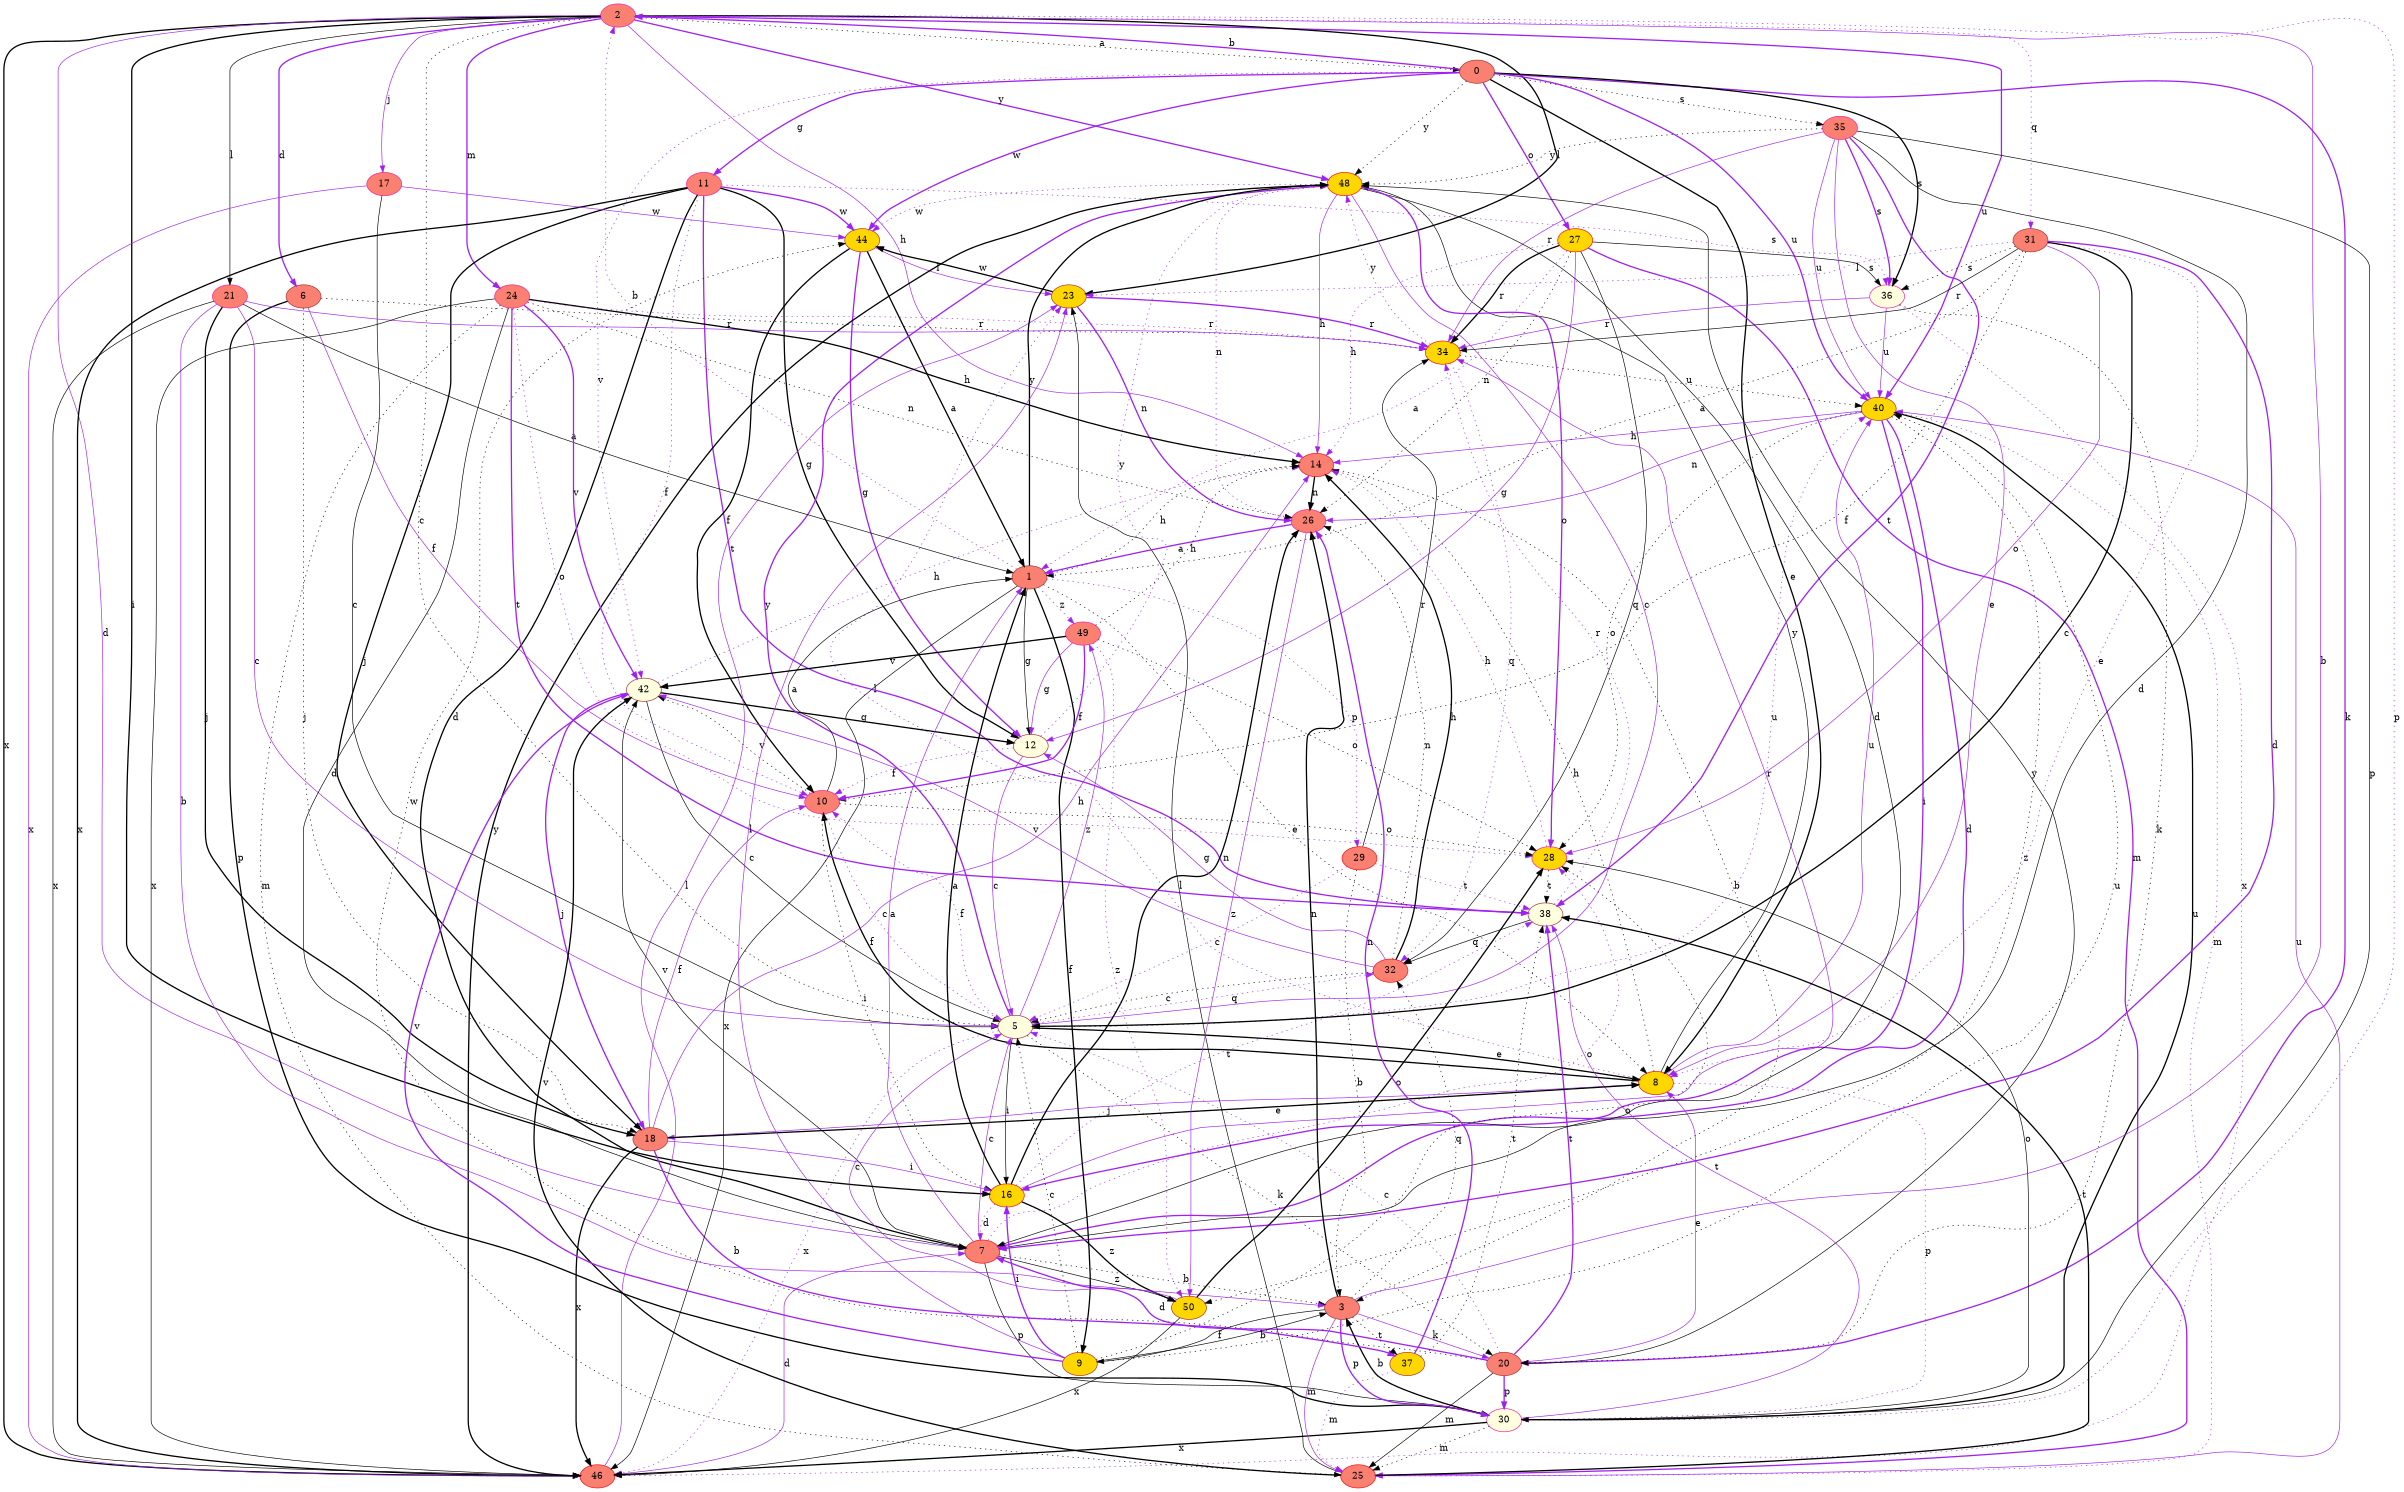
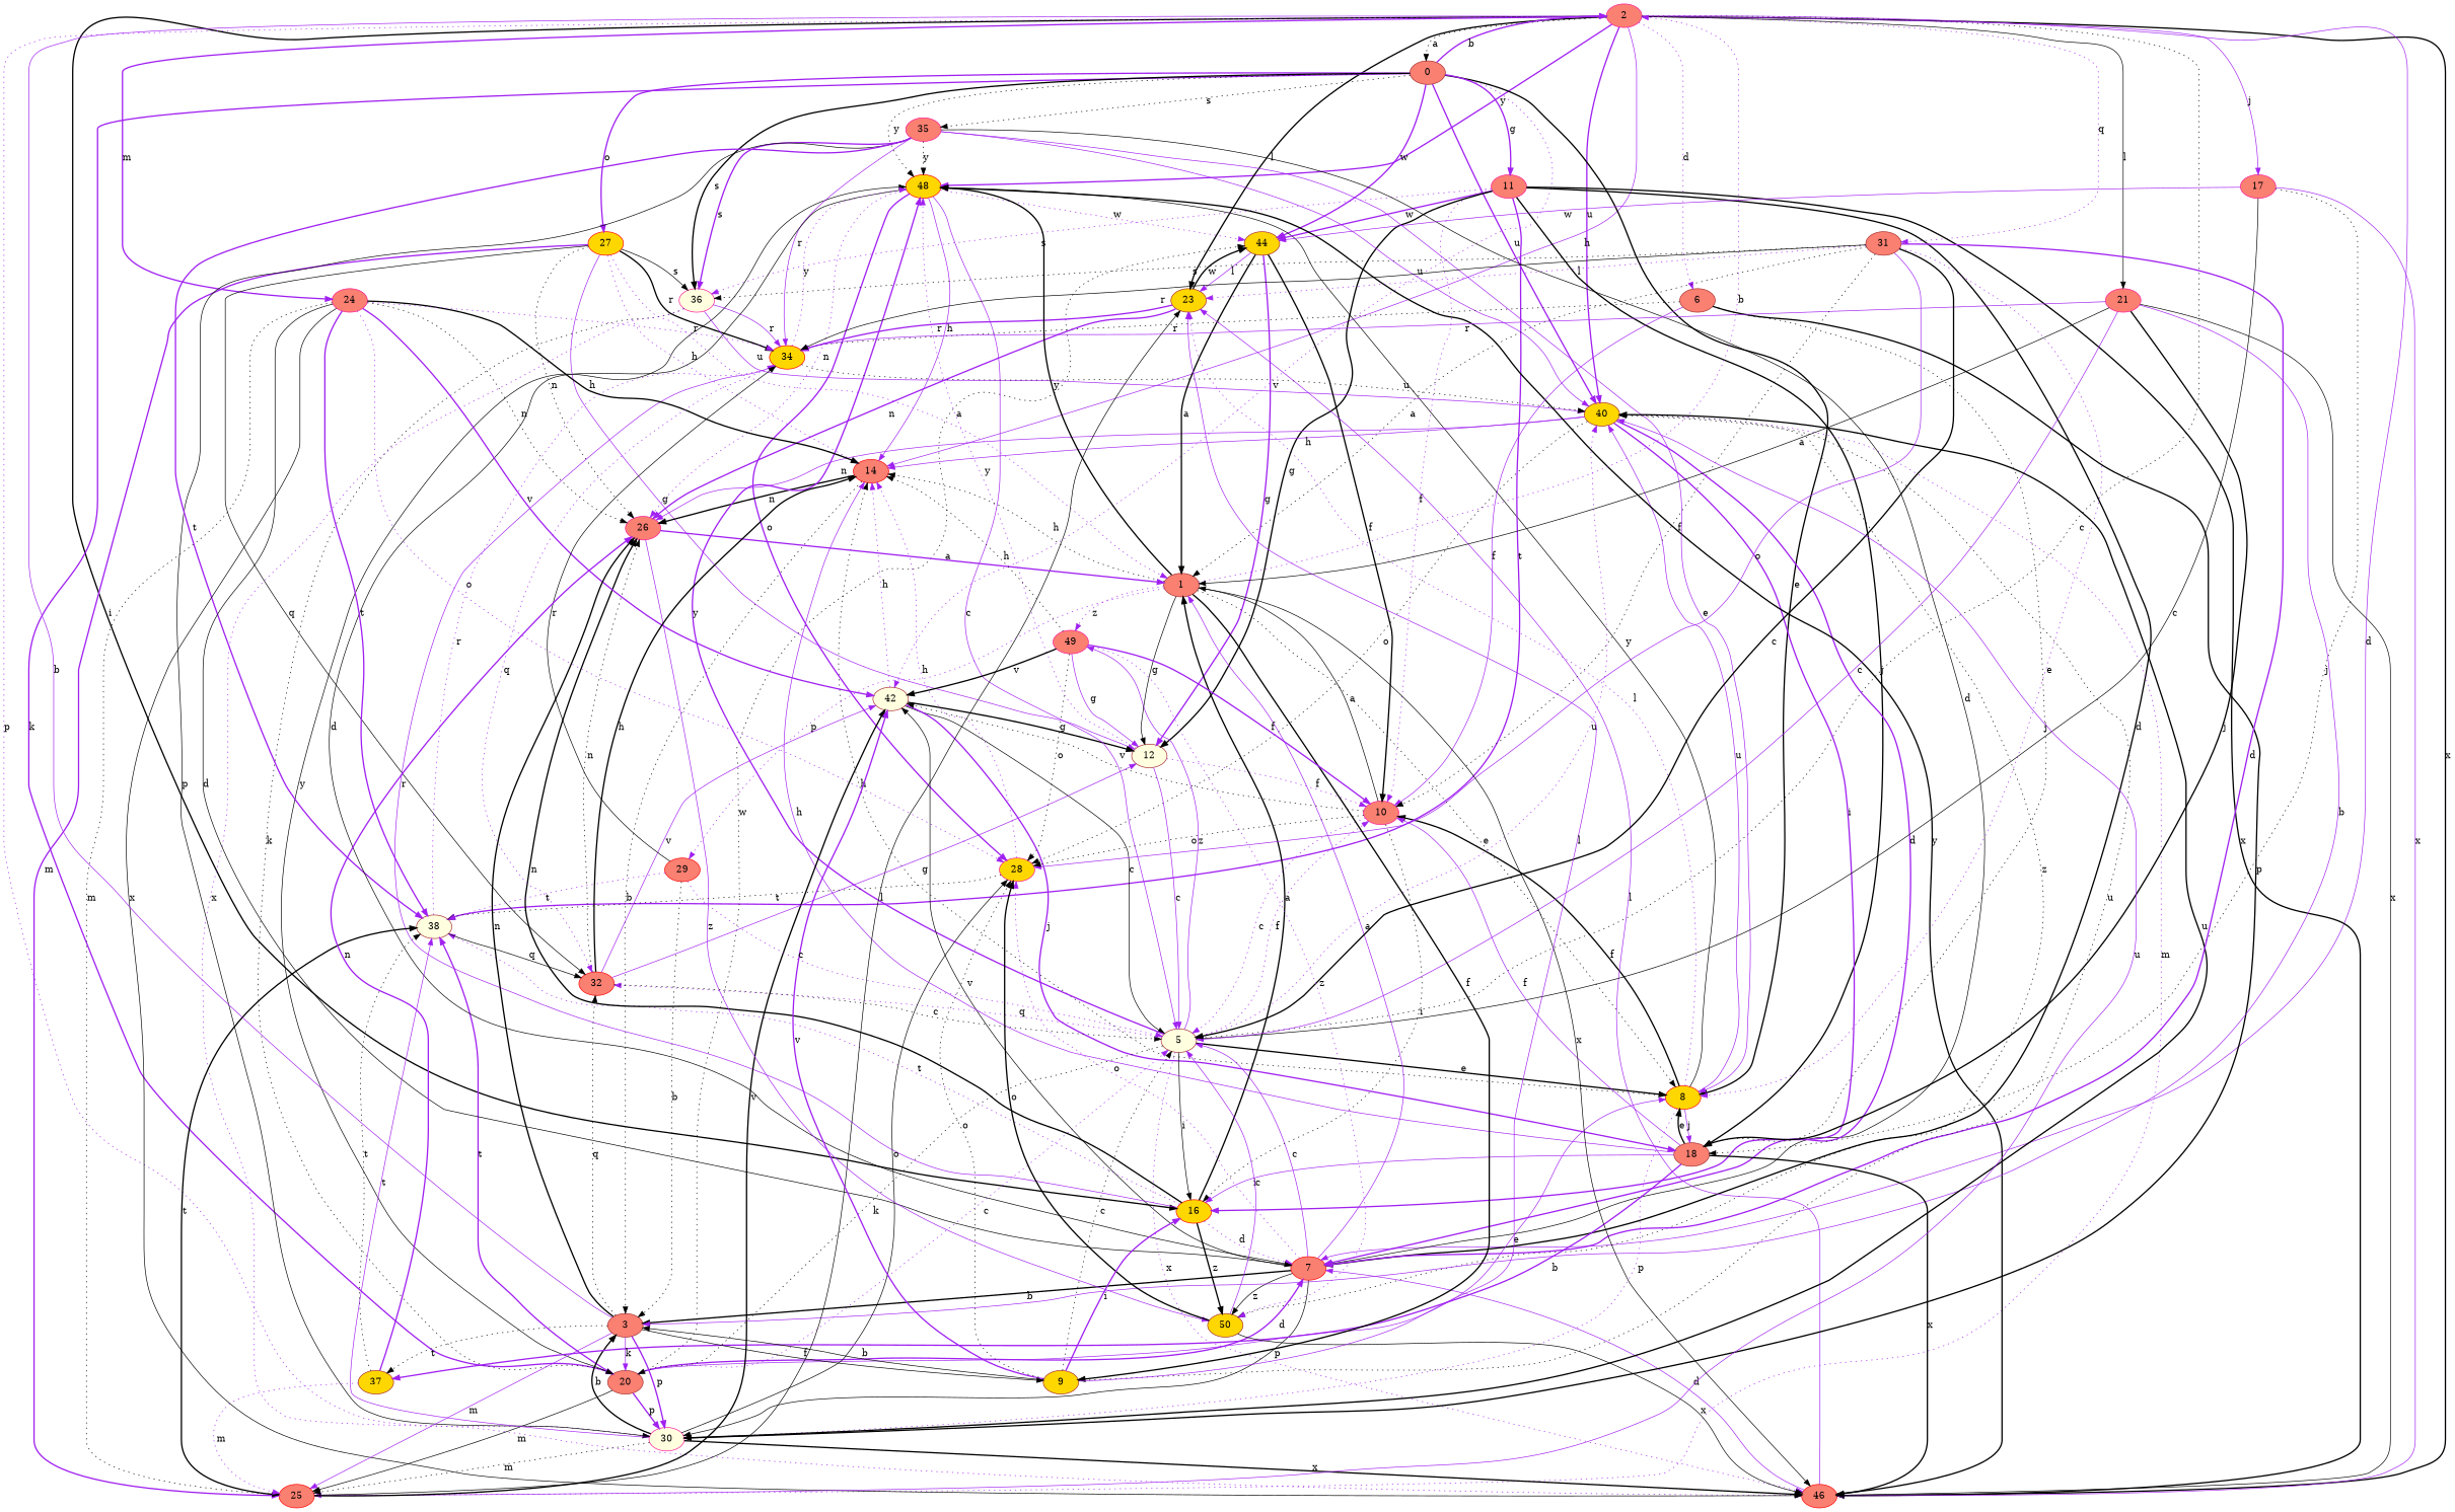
  strict digraph {
    node [color=brown fillcolor=salmon style=filled]
    edge [color=purple style=dotted]
    2 [color=deeppink]
    0
    8 [color=red fillcolor=gold]
    11 [color=deeppink]
    20
    27 [color=red fillcolor=gold]
    35 [color=deeppink]
    36 [color=deeppink fillcolor=lightyellow]
    40 [fillcolor=gold]
    42 [fillcolor=lightyellow]
    44 [fillcolor=gold]
    48 [color=red fillcolor=gold]
    14 [color=red]
    46 [color=red]
    5 [fillcolor=lightyellow]
    6
    7 [color=red]
    16 [color=red fillcolor=gold]
    17 [color=deeppink]
    21 [color=deeppink]
    23 [fillcolor=gold]
    24 [color=deeppink]
    30 [color=deeppink fillcolor=lightyellow]
    31
    10 [color=deeppink]
    18
    12 [fillcolor=lightyellow]
    38 [fillcolor=lightyellow]
    25 [color=red]
    1
    26 [color=deeppink]
    32 [color=red]
    34 [color=red fillcolor=gold]
    28 [color=deeppink fillcolor=gold]
    50 [fillcolor=gold]
    9 [fillcolor=gold]
    29 [color=red]
    49 [color=deeppink]
    3
    37 [fillcolor=gold]
    2 -> 0 [color=black label=a]
    2 -> 40 [label=u style=bold]
    2 -> 48 [label=y style=bold]
    2 -> 14 [label=h style=solid]
    2 -> 46 [color=black label=x style=bold]
    2 -> 5 [color=black label=c]
-   2 -> 6 [label=d style=bold]
+   2 -> 6 [label=d]
    2 -> 7 [label=d style=solid]
    2 -> 16 [color=black label=i style=bold]
    2 -> 17 [label=j style=solid]
    2 -> 21 [color=black label=l style=solid]
    2 -> 23 [color=black label=l style=bold]
    2 -> 24 [label=m style=bold]
    2 -> 30 [label=p]
    2 -> 31 [label=q]
    0 -> 2 [label=b style=bold]
    0 -> 8 [color=black label=e style=bold]
    0 -> 11 [label=g style=bold]
    0 -> 20 [label=k style=bold]
    0 -> 27 [label=o style=bold]
    0 -> 35 [color=black label=s]
    0 -> 36 [color=black label=s style=bold]
    0 -> 40 [label=u style=bold]
    0 -> 42 [label=v]
    0 -> 44 [label=w style=bold]
    0 -> 48 [color=black label=y]
    8 -> 40 [label=u style=solid]
    8 -> 48 [color=black label=y style=solid]
    8 -> 14 [color=black label=h]
    8 -> 23 [label=l]
    8 -> 30 [label=p]
    8 -> 10 [color=black label=f style=bold]
    8 -> 18 [label=j style=solid]
    11 -> 36 [label=s]
    11 -> 44 [label=w style=bold]
    11 -> 46 [color=black label=x style=bold]
    11 -> 7 [color=black label=d style=bold]
    11 -> 10 [label=f]
    11 -> 18 [color=black label=j style=bold]
    11 -> 12 [color=black label=g style=bold]
    11 -> 38 [label=t style=bold]
    20 -> 8 [label=e style=solid]
    20 -> 44 [color=black label=w]
    20 -> 48 [color=black label=y style=solid]
    20 -> 5 [label=c]
    20 -> 7 [label=d style=bold]
    20 -> 30 [label=p style=bold]
    20 -> 38 [label=t style=bold]
    20 -> 25 [color=black label=m style=solid]
    27 -> 36 [color=black label=s style=solid]
    27 -> 14 [label=h]
    27 -> 12 [label=g style=solid]
    27 -> 25 [label=m style=bold]
    27 -> 1 [label=a]
    27 -> 26 [color=black label=n]
    27 -> 32 [color=black label=q style=solid]
    27 -> 34 [color=black label=r style=bold]
    35 -> 8 [label=e style=solid]
    35 -> 36 [label=s style=bold]
    35 -> 40 [label=u style=solid]
    35 -> 48 [color=black label=y]
    35 -> 7 [color=black label=d style=solid]
    35 -> 30 [color=black label=p style=solid]
    35 -> 38 [label=t style=bold]
    35 -> 34 [label=r style=solid]
    36 -> 20 [color=black label=k]
    36 -> 40 [label=u style=solid]
    36 -> 46 [label=x]
    36 -> 34 [label=r style=solid]
    40 -> 14 [label=h style=solid]
    40 -> 7 [label=d style=bold]
    40 -> 16 [label=i style=bold]
    40 -> 25 [label=m]
    40 -> 26 [label=n style=solid]
    40 -> 28 [color=black label=o]
    40 -> 50 [color=black label=z]
    42 -> 14 [label=h]
    42 -> 5 [color=black label=c style=solid]
    42 -> 18 [label=j style=bold]
    42 -> 12 [color=black label=g style=bold]
    44 -> 23 [label=l style=solid]
    44 -> 10 [color=black label=f style=bold]
    44 -> 12 [label=g style=bold]
    44 -> 1 [color=black label=a style=bold]
    48 -> 44 [label=w]
    48 -> 14 [label=h style=solid]
    48 -> 5 [label=c style=solid]
    48 -> 7 [color=black label=d style=solid]
    48 -> 26 [label=n]
    48 -> 28 [label=o style=bold]
    14 -> 26 [color=black label=n style=bold]
    14 -> 3 [color=black label=b]
    46 -> 48 [color=black label=y style=bold]
    46 -> 7 [label=d style=solid]
    46 -> 23 [label=l style=solid]
    5 -> 8 [color=black label=e style=bold]
    5 -> 20 [color=black label=k]
    5 -> 40 [label=u]
    5 -> 48 [label=y style=bold]
    5 -> 46 [label=x]
    5 -> 16 [color=black label=i style=solid]
    5 -> 10 [label=f]
    5 -> 32 [label=q]
    5 -> 49 [label=z style=solid]
    6 -> 30 [color=black label=p style=bold]
    6 -> 10 [label=f style=solid]
    6 -> 18 [color=black label=j]
    6 -> 34 [color=black label=r]
    7 -> 42 [color=black label=v style=solid]
    7 -> 5 [label=c style=solid]
    7 -> 30 [color=black label=p style=solid]
    7 -> 1 [label=a style=solid]
    7 -> 28 [label=o]
    7 -> 50 [color=black label=z style=solid]
-   7 -> 3 [color=black label=b]
+   7 -> 3 [color=black label=b style=bold]
    16 -> 7 [label=d]
    16 -> 38 [label=t]
    16 -> 1 [color=black label=a style=bold]
    16 -> 26 [color=black label=n style=bold]
    16 -> 34 [label=r style=solid]
    16 -> 50 [color=black label=z style=bold]
    17 -> 44 [label=w style=solid]
    17 -> 46 [label=x style=solid]
    17 -> 5 [color=black label=c style=solid]
+   17 -> 18 [color=black label=j]
    21 -> 46 [color=black label=x style=solid]
    21 -> 5 [label=c style=solid]
    21 -> 18 [color=black label=j style=bold]
    21 -> 1 [color=black label=a style=solid]
    21 -> 34 [label=r style=solid]
    21 -> 3 [label=b style=solid]
    23 -> 44 [color=black label=w style=bold]
    23 -> 26 [label=n style=bold]
    23 -> 34 [label=r style=bold]
    24 -> 42 [label=v style=bold]
    24 -> 14 [color=black label=h style=bold]
    24 -> 46 [color=black label=x style=solid]
    24 -> 7 [color=black label=d style=solid]
    24 -> 38 [label=t style=bold]
    24 -> 25 [color=black label=m]
    24 -> 26 [color=black label=n]
    24 -> 34 [label=r]
    24 -> 28 [label=o]
    30 -> 40 [color=black label=u style=bold]
    30 -> 46 [color=black label=x style=bold]
    30 -> 38 [label=t style=solid]
    30 -> 25 [color=black label=m]
    30 -> 28 [color=black label=o style=solid]
    30 -> 3 [color=black label=b style=bold]
    31 -> 8 [label=e]
    31 -> 36 [color=black label=s]
    31 -> 5 [color=black label=c style=bold]
    31 -> 7 [label=d style=bold]
    31 -> 23 [label=l]
    31 -> 10 [color=black label=f]
    31 -> 1 [color=black label=a]
    31 -> 34 [color=black label=r style=solid]
    31 -> 28 [label=o style=solid]
    10 -> 42 [color=black label=v]
    10 -> 5 [label=c]
    10 -> 16 [color=black label=i]
    10 -> 1 [color=black label=a style=solid]
    10 -> 28 [color=black label=o]
    18 -> 8 [color=black label=e style=bold]
    18 -> 14 [label=h style=solid]
    18 -> 46 [color=black label=x style=bold]
    18 -> 16 [label=i style=solid]
    18 -> 10 [label=f style=solid]
    18 -> 37 [label=b style=bold]
    12 -> 48 [label=y]
    12 -> 5 [label=c style=solid]
    12 -> 10 [label=f]
    38 -> 32 [color=black label=q style=solid]
    38 -> 34 [label=r]
    25 -> 40 [label=u style=solid]
    25 -> 42 [color=black label=v style=bold]
    25 -> 23 [color=black label=l style=solid]
    25 -> 38 [color=black label=t style=bold]
    1 -> 2 [label=b]
    1 -> 8 [color=black label=e]
    1 -> 48 [color=black label=y style=bold]
    1 -> 14 [color=black label=h]
    1 -> 46 [color=black label=x style=solid]
    1 -> 12 [color=black label=g style=solid]
    1 -> 9 [color=black label=f style=bold]
    1 -> 29 [label=p]
    1 -> 49 [label=z]
    26 -> 1 [label=a style=bold]
    26 -> 50 [label=z style=solid]
    32 -> 42 [label=v style=solid]
    32 -> 14 [color=black label=h style=bold]
    32 -> 5 [color=black label=c]
    32 -> 12 [label=g style=solid]
    32 -> 26 [color=black label=n]
    34 -> 40 [color=black label=u]
    34 -> 48 [label=y]
    34 -> 32 [label=q]
    28 -> 14 [label=h]
    28 -> 38 [color=black label=t]
    50 -> 46 [color=black label=x style=solid]
    50 -> 5 [label=c style=solid]
    50 -> 28 [color=black label=o style=bold]
    9 -> 40 [color=black label=u]
    9 -> 42 [label=v style=bold]
    9 -> 5 [color=black label=c]
    9 -> 16 [label=i style=bold]
    9 -> 23 [label=l style=solid]
    9 -> 28 [color=black label=o]
    9 -> 3 [color=black label=b style=solid]
    29 -> 5 [label=c]
    29 -> 38 [label=t]
    29 -> 34 [color=black label=r style=solid]
    29 -> 3 [color=black label=b]
    49 -> 42 [color=black label=v style=bold]
    49 -> 14 [color=black label=h]
    49 -> 10 [label=f style=bold]
    49 -> 12 [label=g style=solid]
    49 -> 28 [color=black label=o]
    49 -> 50 [label=z]
    3 -> 2 [label=b style=solid]
    3 -> 20 [label=k style=solid]
    3 -> 30 [label=p style=bold]
    3 -> 25 [label=m style=solid]
    3 -> 26 [color=black label=n style=bold]
    3 -> 32 [color=black label=q]
    3 -> 9 [color=black label=f style=solid]
    3 -> 37 [color=black label=t]
    37 -> 38 [color=black label=t]
    37 -> 25 [label=m]
    37 -> 26 [label=n style=bold]
  }
